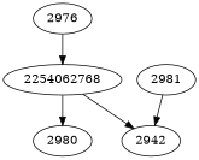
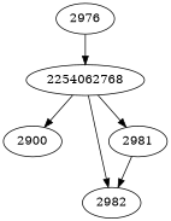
  strict digraph {
    2976
    2254062768
-   2980
-   2982 [label=2942]
+   2980 [label=2900]
+   2982
    2981
    2976 -> 2254062768
    2254062768 -> 2980
    2254062768 -> 2982
+   2254062768 -> 2981
    2981 -> 2982
  }
